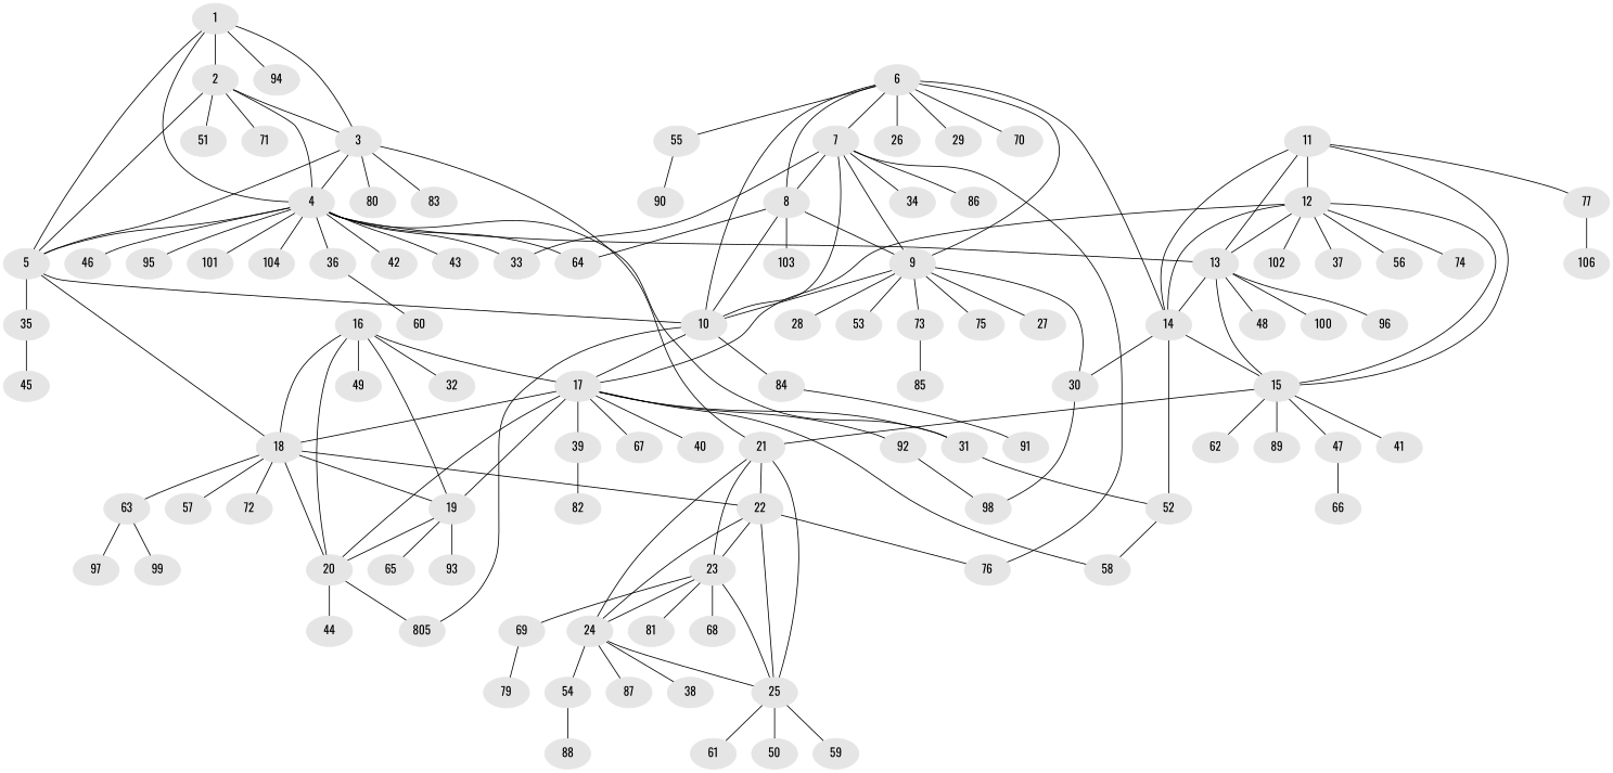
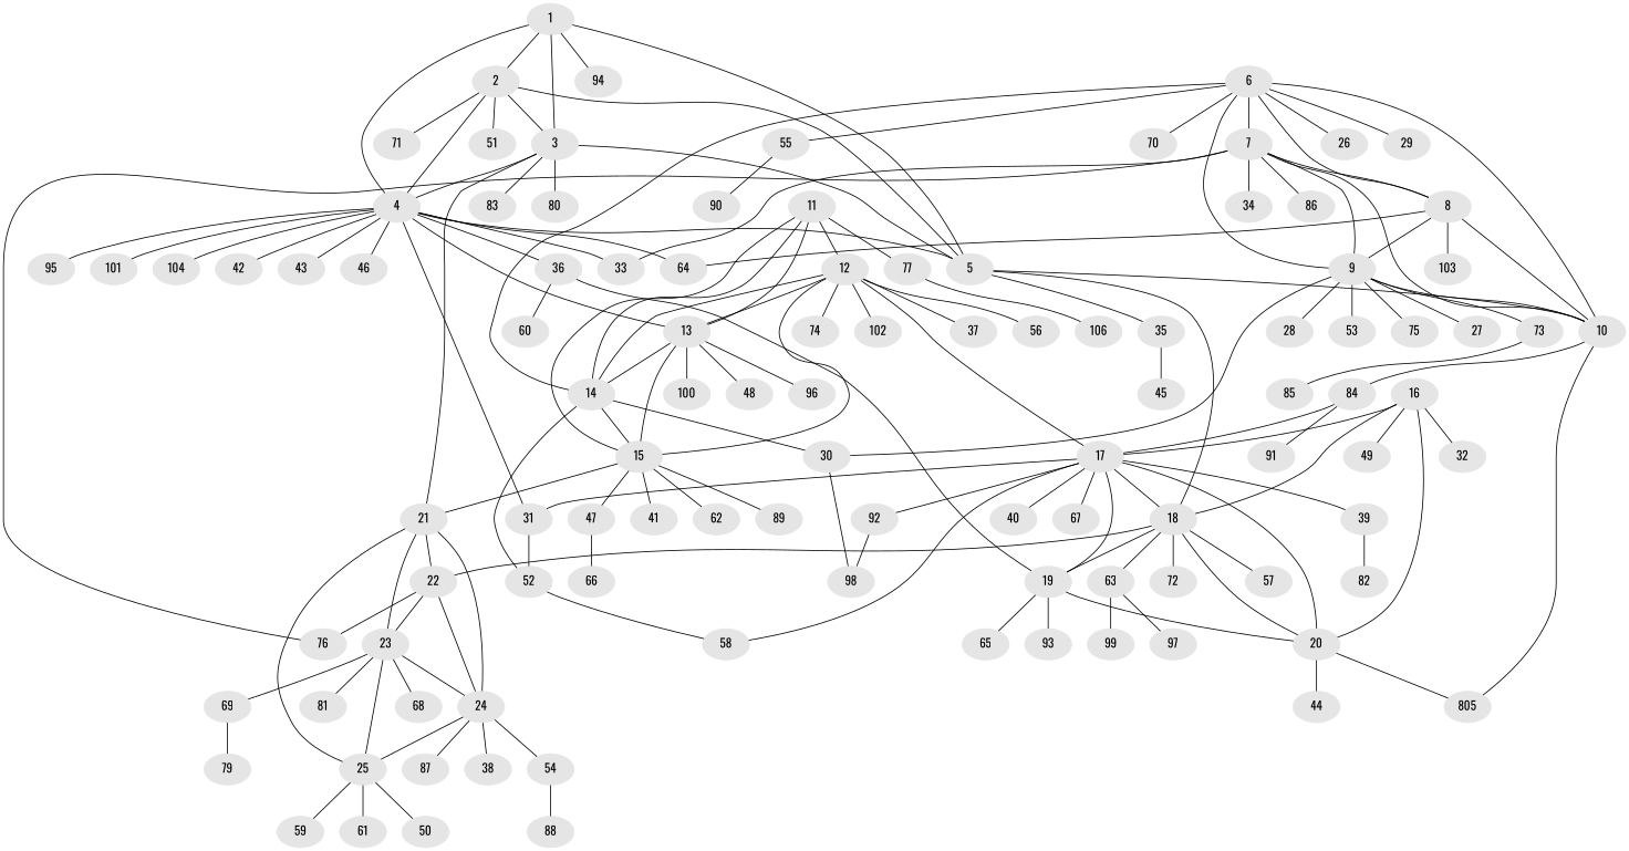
  graph {
    fontname=Oswald
    node [color=gray90 fontname=Oswald style=filled]
    edge [fontname=Oswald]
    1
    2
    3
    4
    5
    94
    51
    71
    21
    80
    83
    13
    31
    33
    36
    42
    43
    46
    64
    95
    101
    104
    10
    18
    35
    22
    23
    24
    25
    14
    15
    48
    96
    100
    52
    60
    17
    84
    n39 [label=805]
    19
    20
    57
    63
    72
    45
    6
    7
    8
    9
    26
    29
    55
    70
    34
    86
    76
    103
    27
    28
    30
    53
    73
    75
    90
    98
    85
    39
    40
    58
    67
    92
    91
    11
    12
    77
    37
    56
    74
    102
    41
    47
    62
    89
    106
    66
    16
    32
    49
    65
    93
    44
    82
    97
    99
    68
    69
    81
    38
    54
    87
    50
    59
    61
    79
    88
    1 -- 2
    1 -- 3
    1 -- 4
    1 -- 5
    1 -- 94
    2 -- 3
    2 -- 4
    2 -- 5
    2 -- 51
    2 -- 71
    3 -- 4
    3 -- 5
    3 -- 21
    3 -- 80
    3 -- 83
    4 -- 5
    4 -- 13
    4 -- 31
    4 -- 33
    4 -- 36
    4 -- 42
    4 -- 43
    4 -- 46
    4 -- 64
    4 -- 95
    4 -- 101
    4 -- 104
    5 -- 10
    5 -- 18
    5 -- 35
    21 -- 22
    21 -- 23
    21 -- 24
    21 -- 25
    13 -- 14
    13 -- 15
    13 -- 48
    13 -- 96
    13 -- 100
    31 -- 52
    36 -- 60
-   10 -- 17
+   84 -- 17
    10 -- 84
    10 -- n39
    18 -- 22
    18 -- 19
    18 -- 20
    18 -- 57
    18 -- 63
    18 -- 72
    35 -- 45
    22 -- 23
    22 -- 24
-   22 -- 25
    22 -- 76
    23 -- 24
    23 -- 25
    23 -- 68
    23 -- 69
    23 -- 81
    24 -- 25
    24 -- 38
    24 -- 54
    24 -- 87
    25 -- 50
    25 -- 59
    25 -- 61
    14 -- 15
    14 -- 52
    14 -- 30
    15 -- 21
    15 -- 41
    15 -- 47
    15 -- 62
    15 -- 89
    52 -- 58
    17 -- 31
    17 -- 18
    17 -- 19
    17 -- 20
    17 -- 39
    17 -- 40
    17 -- 58
    17 -- 67
    17 -- 92
    84 -- 91
    19 -- 20
    19 -- 65
    19 -- 93
    20 -- n39
    20 -- 44
    63 -- 97
    63 -- 99
    6 -- 10
    6 -- 14
    6 -- 7
    6 -- 8
    6 -- 9
    6 -- 26
    6 -- 29
    6 -- 55
    6 -- 70
    7 -- 33
    7 -- 10
    7 -- 8
    7 -- 9
    7 -- 34
    7 -- 86
    7 -- 76
    8 -- 64
    8 -- 10
    8 -- 9
    8 -- 103
    9 -- 10
    9 -- 27
    9 -- 28
    9 -- 30
    9 -- 53
    9 -- 73
    9 -- 75
    55 -- 90
    30 -- 98
    73 -- 85
    39 -- 82
    92 -- 98
    11 -- 13
    11 -- 14
    11 -- 15
    11 -- 12
    11 -- 77
    12 -- 13
    12 -- 14
    12 -- 15
    12 -- 17
    12 -- 37
    12 -- 56
    12 -- 74
    12 -- 102
    77 -- 106
    47 -- 66
    16 -- 18
    16 -- 17
-   16 -- 19
+   36 -- 19
    16 -- 20
    16 -- 32
    16 -- 49
    69 -- 79
    54 -- 88
  }
